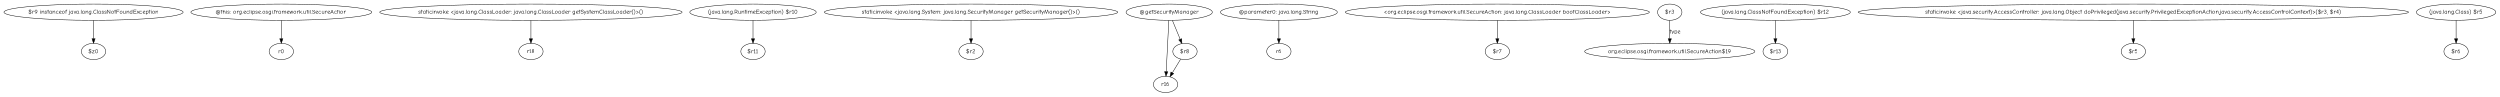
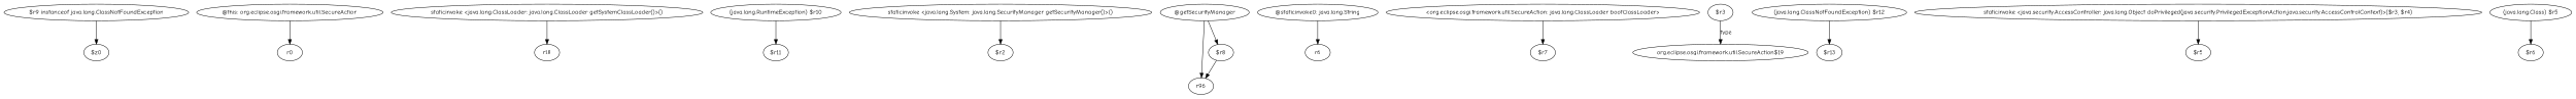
  digraph {
    fontname="Comic Neue"
    node [fontname="Comic Neue"]
    edge [fontname="Comic Neue"]
    n1 [label="$r9 instanceof java.lang.ClassNotFoundException"]
    n2 [label="$z0"]
    n3 [label="@this: org.eclipse.osgi.framework.util.SecureAction"]
    n4 [label=r0]
    n5 [label="staticinvoke <java.lang.ClassLoader: java.lang.ClassLoader getSystemClassLoader()>()"]
    n6 [label=r18]
    n7 [label="(java.lang.RuntimeException) $r10"]
    n8 [label="$r11"]
    n9 [label="staticinvoke <java.lang.System: java.lang.SecurityManager getSecurityManager()>()"]
    n10 [label="$r2"]
    n11 [label="@getSecurityManager"]
-   n12 [label=r16]
+   n12 [label=r96]
    n13 [label="$r8"]
-   n14 [label="@parameter0: java.lang.String"]
+   n14 [label="@staticinvoke0: java.lang.String"]
    n15 [label=r6]
    n16 [label="<org.eclipse.osgi.framework.util.SecureAction: java.lang.ClassLoader bootClassLoader>"]
    n17 [label="$r7"]
    n18 [label="org.eclipse.osgi.framework.util.SecureAction$19"]
    n19 [label="$r3"]
    n20 [label="(java.lang.ClassNotFoundException) $r12"]
    n21 [label="$r13"]
    n22 [label="staticinvoke <java.security.AccessController: java.lang.Object doPrivileged(java.security.PrivilegedExceptionAction,java.security.AccessControlContext)>($r3, $r4)"]
    n23 [label="$r5"]
    n24 [label="(java.lang.Class) $r5"]
    n25 [label="$r6"]
    n1 -> n2
    n3 -> n4
    n5 -> n6
    n7 -> n8
    n9 -> n10
    n11 -> n12
    n11 -> n13
    n13 -> n12
    n14 -> n15
    n16 -> n17
    n19 -> n18 [label=type]
    n20 -> n21
    n22 -> n23
    n24 -> n25
  }
